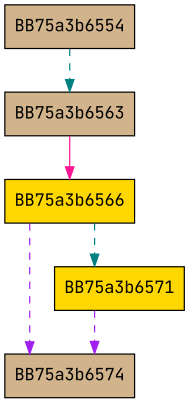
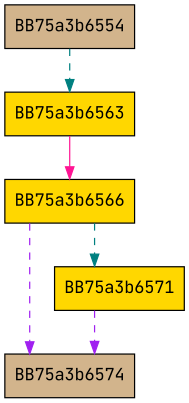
  digraph {
    fontname="JetBrains Mono"
    splines=ortho
    node [fillcolor=tan fontname="JetBrains Mono" shape=box style=filled]
    edge [color=teal fontname="JetBrains Mono" style=dashed]
    BB75a3b6554
-   BB75a3b6563
+   BB75a3b6563 [fillcolor=gold]
    BB75a3b6566 [fillcolor=gold]
    BB75a3b6574
    BB75a3b6571 [fillcolor=gold]
    BB75a3b6554 -> BB75a3b6563
    BB75a3b6563 -> BB75a3b6566 [color=deeppink style=solid]
    BB75a3b6566 -> BB75a3b6574 [color=purple]
    BB75a3b6566 -> BB75a3b6571
    BB75a3b6571 -> BB75a3b6574 [color=purple]
  }
